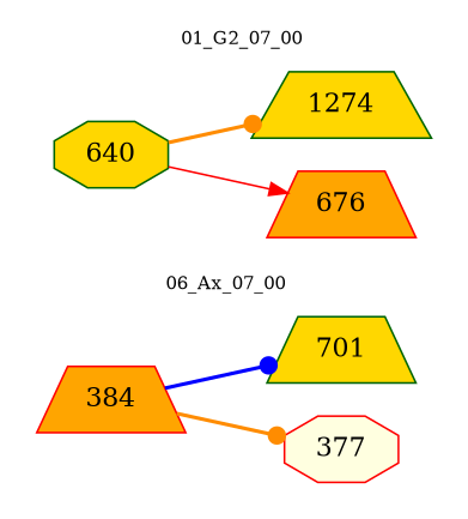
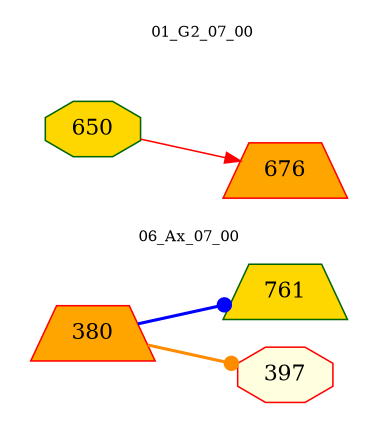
  digraph {
    rankdir=LR
    node [color=red fillcolor=gold shape=trapezium style=filled]
    edge [arrowhead=dot color=darkorange style=bold]
-   n1 [fillcolor=orange label=384]
-   n2 [fillcolor=lightyellow label=377 shape=octagon]
-   n3 [color=darkgreen label=701]
-   n4 [color=darkgreen label=640 shape=octagon]
+   n1 [fillcolor=orange label=380]
+   n2 [fillcolor=lightyellow label=397 shape=octagon]
+   n3 [color=darkgreen label=761]
+   n4 [color=darkgreen label=650 shape=octagon]
    n5 [fillcolor=orange label=676]
-   n6 [color=darkgreen label=1274]
    subgraph cluster_1 {
      color=white
      fontsize=10
      label="06_Ax_07_00"
      n1
      n2
      n3
    }
    subgraph cluster_2 {
      color=white
      fontsize=10
      label="01_G2_07_00"
      n4
      n5
-     n6
    }
    n1 -> n2
    n1 -> n3 [color=blue]
    n4 -> n5 [arrowhead=normal color=red style=solid]
-   n4 -> n6
  }
